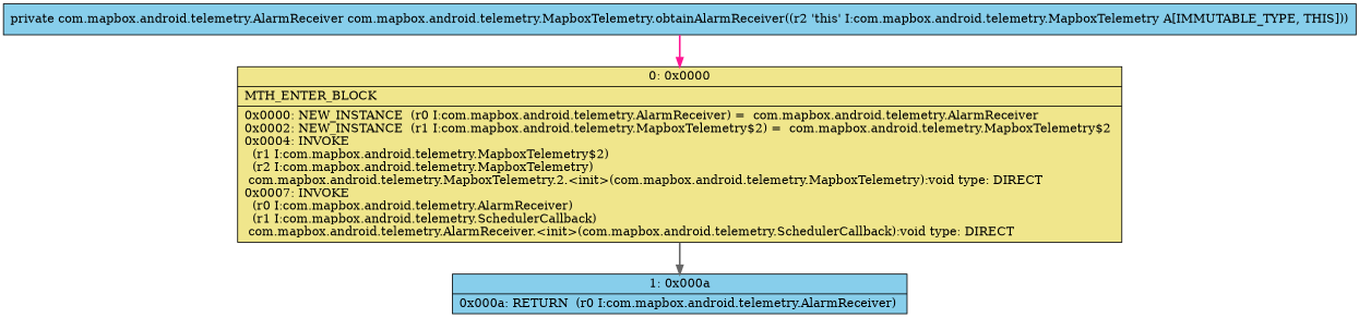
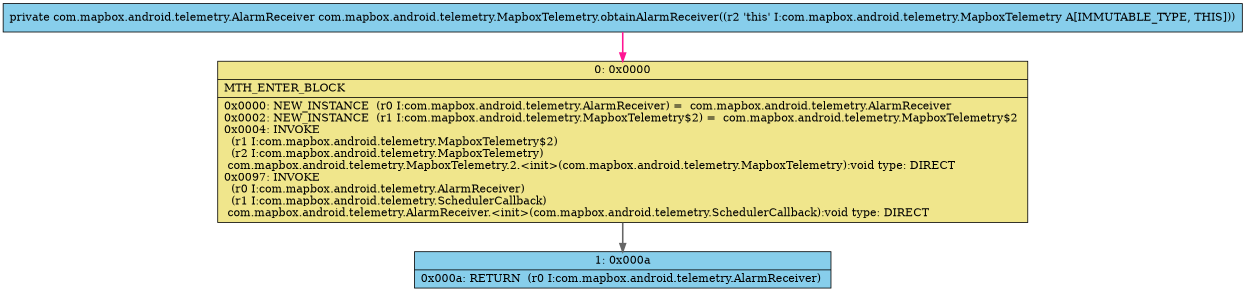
  digraph {
    node [shape=record style=filled fillcolor=skyblue]
    edge [style=bold]
-   n1 [label="{0\:\ 0x0000|MTH_ENTER_BLOCK\l|0x0000: NEW_INSTANCE  (r0 I:com.mapbox.android.telemetry.AlarmReceiver) =  com.mapbox.android.telemetry.AlarmReceiver \l0x0002: NEW_INSTANCE  (r1 I:com.mapbox.android.telemetry.MapboxTelemetry$2) =  com.mapbox.android.telemetry.MapboxTelemetry$2 \l0x0004: INVOKE  \l  (r1 I:com.mapbox.android.telemetry.MapboxTelemetry$2)\l  (r2 I:com.mapbox.android.telemetry.MapboxTelemetry)\l com.mapbox.android.telemetry.MapboxTelemetry.2.\<init\>(com.mapbox.android.telemetry.MapboxTelemetry):void type: DIRECT \l0x0007: INVOKE  \l  (r0 I:com.mapbox.android.telemetry.AlarmReceiver)\l  (r1 I:com.mapbox.android.telemetry.SchedulerCallback)\l com.mapbox.android.telemetry.AlarmReceiver.\<init\>(com.mapbox.android.telemetry.SchedulerCallback):void type: DIRECT \l}" fillcolor=khaki]
+   n1 [label="{0\:\ 0x0000|MTH_ENTER_BLOCK\l|0x0000: NEW_INSTANCE  (r0 I:com.mapbox.android.telemetry.AlarmReceiver) =  com.mapbox.android.telemetry.AlarmReceiver \l0x0002: NEW_INSTANCE  (r1 I:com.mapbox.android.telemetry.MapboxTelemetry$2) =  com.mapbox.android.telemetry.MapboxTelemetry$2 \l0x0004: INVOKE  \l  (r1 I:com.mapbox.android.telemetry.MapboxTelemetry$2)\l  (r2 I:com.mapbox.android.telemetry.MapboxTelemetry)\l com.mapbox.android.telemetry.MapboxTelemetry.2.\<init\>(com.mapbox.android.telemetry.MapboxTelemetry):void type: DIRECT \l0x0097: INVOKE  \l  (r0 I:com.mapbox.android.telemetry.AlarmReceiver)\l  (r1 I:com.mapbox.android.telemetry.SchedulerCallback)\l com.mapbox.android.telemetry.AlarmReceiver.\<init\>(com.mapbox.android.telemetry.SchedulerCallback):void type: DIRECT \l}" fillcolor=khaki]
    n2 [label="{1\:\ 0x000a|0x000a: RETURN  (r0 I:com.mapbox.android.telemetry.AlarmReceiver) \l}"]
    n3 [label="{private com.mapbox.android.telemetry.AlarmReceiver com.mapbox.android.telemetry.MapboxTelemetry.obtainAlarmReceiver((r2 'this' I:com.mapbox.android.telemetry.MapboxTelemetry A[IMMUTABLE_TYPE, THIS])) }"]
    n1 -> n2 [color=gray40]
    n3 -> n1 [color=deeppink]
  }
